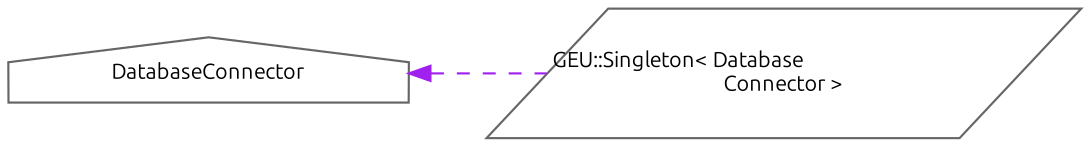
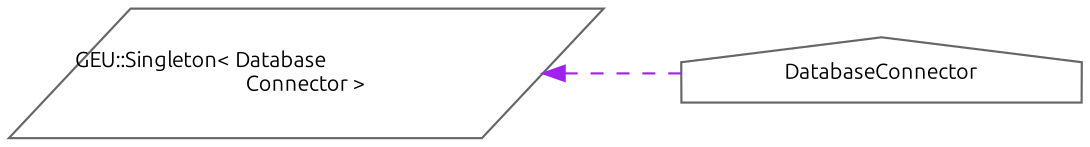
  digraph {
    rankdir=LR
    fontname=Ubuntu
    node [color=grey40 fillcolor=white fontname=Ubuntu fontsize=10 style=filled]
    n1 [height=0.2 label="GEU::Singleton\< Database\lConnector \>" shape=parallelogram width=0.4]
    n2 [height=0.2 label=DatabaseConnector shape=house width=0.4]
-   n2 -> n1 [color=purple dir=back fontname=Ubuntu fontsize=10 labelfontname=Helvetica labelfontsize=10 style=dashed]
+   n1 -> n2 [color=purple dir=back fontname=Ubuntu fontsize=10 labelfontname=Helvetica labelfontsize=10 style=dashed]
  }
